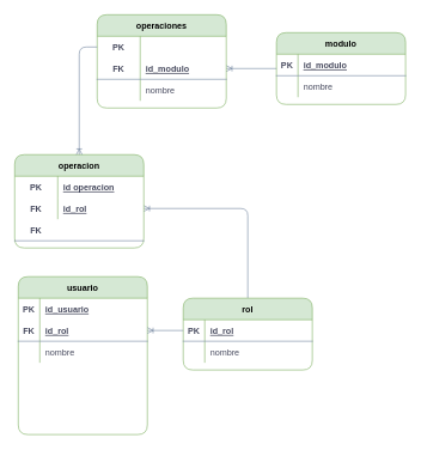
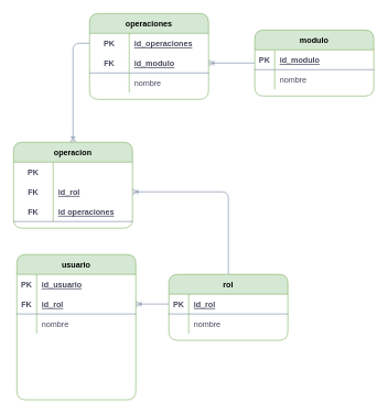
  <mxCell id="0" />
  <mxCell id="1" parent="0" />
  <mxCell id="2" value="usuario" style="shape=table;startSize=30;container=1;collapsible=1;childLayout=tableLayout;fixedRows=1;rowLines=0;fontStyle=1;align=center;resizeLast=1;rounded=1;fillColor=#d5e8d4;strokeColor=#82b366;" vertex="1" parent="1"><mxGeometry x="25" y="385" width="180" height="220" as="geometry" /></mxCell>
  <mxCell id="3" value="" style="shape=partialRectangle;collapsible=0;dropTarget=0;pointerEvents=0;fillColor=none;top=0;left=0;bottom=0;right=0;points=[[0,0.5],[1,0.5]];portConstraint=eastwest;rounded=1;strokeColor=#788AA3;fontColor=#46495D;" vertex="1" parent="2"><mxGeometry y="30" width="180" height="30" as="geometry" /></mxCell>
  <mxCell id="4" value="PK" style="shape=partialRectangle;connectable=0;fillColor=none;top=0;left=0;bottom=0;right=0;fontStyle=1;overflow=hidden;rounded=1;strokeColor=#788AA3;fontColor=#46495D;" vertex="1" parent="3"><mxGeometry width="30" height="30" as="geometry" /></mxCell>
  <mxCell id="5" value="id_usuario" style="shape=partialRectangle;connectable=0;fillColor=none;top=0;left=0;bottom=0;right=0;align=left;spacingLeft=6;fontStyle=5;overflow=hidden;rounded=1;strokeColor=#788AA3;fontColor=#46495D;" vertex="1" parent="3"><mxGeometry x="30" width="150" height="30" as="geometry" /></mxCell>
  <mxCell id="6" value="" style="shape=partialRectangle;collapsible=0;dropTarget=0;pointerEvents=0;fillColor=none;top=0;left=0;bottom=1;right=0;points=[[0,0.5],[1,0.5]];portConstraint=eastwest;rounded=1;strokeColor=#788AA3;fontColor=#46495D;" vertex="1" parent="2"><mxGeometry y="60" width="180" height="30" as="geometry" /></mxCell>
  <mxCell id="7" value="FK" style="shape=partialRectangle;connectable=0;fillColor=none;top=0;left=0;bottom=0;right=0;editable=1;overflow=hidden;fontStyle=1;rounded=1;strokeColor=#788AA3;fontColor=#46495D;" vertex="1" parent="6"><mxGeometry width="30" height="30" as="geometry" /></mxCell>
  <mxCell id="8" value="id_rol" style="shape=partialRectangle;connectable=0;fillColor=none;top=0;left=0;bottom=0;right=0;align=left;spacingLeft=6;overflow=hidden;fontStyle=5;rounded=1;strokeColor=#788AA3;fontColor=#46495D;" vertex="1" parent="6"><mxGeometry x="30" width="150" height="30" as="geometry" /></mxCell>
  <mxCell id="9" value="" style="shape=partialRectangle;collapsible=0;dropTarget=0;pointerEvents=0;fillColor=none;top=0;left=0;bottom=0;right=0;points=[[0,0.5],[1,0.5]];portConstraint=eastwest;rounded=1;strokeColor=#788AA3;fontColor=#46495D;" vertex="1" parent="2"><mxGeometry y="90" width="180" height="30" as="geometry" /></mxCell>
  <mxCell id="10" value="" style="shape=partialRectangle;connectable=0;fillColor=none;top=0;left=0;bottom=0;right=0;editable=1;overflow=hidden;rounded=1;strokeColor=#788AA3;fontColor=#46495D;" vertex="1" parent="9"><mxGeometry width="30" height="30" as="geometry" /></mxCell>
  <mxCell id="11" value="nombre" style="shape=partialRectangle;connectable=0;fillColor=none;top=0;left=0;bottom=0;right=0;align=left;spacingLeft=6;overflow=hidden;rounded=1;strokeColor=#788AA3;fontColor=#46495D;" vertex="1" parent="9"><mxGeometry x="30" width="150" height="30" as="geometry" /></mxCell>
  <mxCell id="12" value="" style="shape=partialRectangle;collapsible=0;dropTarget=0;pointerEvents=0;fillColor=none;top=0;left=0;bottom=0;right=0;points=[[0,0.5],[1,0.5]];portConstraint=eastwest;rounded=1;strokeColor=#788AA3;fontColor=#46495D;" vertex="1" parent="2"><mxGeometry y="120" width="180" height="30" as="geometry" /></mxCell>
  <mxCell id="13" value="" style="shape=partialRectangle;connectable=0;fillColor=none;top=0;left=0;bottom=0;right=0;editable=1;overflow=hidden;rounded=1;strokeColor=#788AA3;fontColor=#46495D;" vertex="1" parent="12"><mxGeometry width="30" height="30" as="geometry" /></mxCell>
  <mxCell id="14" value="" style="shape=partialRectangle;collapsible=0;dropTarget=0;pointerEvents=0;fillColor=none;top=0;left=0;bottom=0;right=0;points=[[0,0.5],[1,0.5]];portConstraint=eastwest;rounded=1;strokeColor=#788AA3;fontColor=#46495D;" vertex="1" parent="2"><mxGeometry y="150" width="180" height="30" as="geometry" /></mxCell>
  <mxCell id="15" value="" style="shape=partialRectangle;connectable=0;fillColor=none;top=0;left=0;bottom=0;right=0;editable=1;overflow=hidden;rounded=1;strokeColor=#788AA3;fontColor=#46495D;" vertex="1" parent="14"><mxGeometry width="30" height="30" as="geometry" /></mxCell>
  <mxCell id="16" value="" style="shape=partialRectangle;collapsible=0;dropTarget=0;pointerEvents=0;fillColor=none;top=0;left=0;bottom=0;right=0;points=[[0,0.5],[1,0.5]];portConstraint=eastwest;rounded=1;strokeColor=#788AA3;fontColor=#46495D;" vertex="1" parent="2"><mxGeometry y="180" width="180" height="30" as="geometry" /></mxCell>
  <mxCell id="17" value="" style="shape=partialRectangle;connectable=0;fillColor=none;top=0;left=0;bottom=0;right=0;editable=1;overflow=hidden;rounded=1;strokeColor=#788AA3;fontColor=#46495D;" vertex="1" parent="16"><mxGeometry width="30" height="30" as="geometry" /></mxCell>
  <mxCell id="18" style="edgeStyle=orthogonalEdgeStyle;curved=0;rounded=1;sketch=0;orthogonalLoop=1;jettySize=auto;html=1;entryX=1;entryY=0.5;entryDx=0;entryDy=0;strokeColor=#788AA3;fillColor=#B2C9AB;fontColor=#46495D;endArrow=ERoneToMany;endFill=0;" edge="1" parent="1" source="19" target="49"><mxGeometry relative="1" as="geometry" /></mxCell>
  <mxCell id="19" value="rol" style="shape=table;startSize=30;container=1;collapsible=1;childLayout=tableLayout;fixedRows=1;rowLines=0;fontStyle=1;align=center;resizeLast=1;rounded=1;fillColor=#d5e8d4;strokeColor=#82b366;" vertex="1" parent="1"><mxGeometry x="255" y="415" width="180" height="100" as="geometry" /></mxCell>
  <mxCell id="20" value="" style="shape=partialRectangle;collapsible=0;dropTarget=0;pointerEvents=0;fillColor=none;top=0;left=0;bottom=1;right=0;points=[[0,0.5],[1,0.5]];portConstraint=eastwest;rounded=1;strokeColor=#788AA3;fontColor=#46495D;" vertex="1" parent="19"><mxGeometry y="30" width="180" height="30" as="geometry" /></mxCell>
  <mxCell id="21" value="PK" style="shape=partialRectangle;connectable=0;fillColor=none;top=0;left=0;bottom=0;right=0;fontStyle=1;overflow=hidden;rounded=1;strokeColor=#788AA3;fontColor=#46495D;" vertex="1" parent="20"><mxGeometry width="30" height="30" as="geometry" /></mxCell>
  <mxCell id="22" value="id_rol" style="shape=partialRectangle;connectable=0;fillColor=none;top=0;left=0;bottom=0;right=0;align=left;spacingLeft=6;fontStyle=5;overflow=hidden;rounded=1;strokeColor=#788AA3;fontColor=#46495D;" vertex="1" parent="20"><mxGeometry x="30" width="150" height="30" as="geometry" /></mxCell>
  <mxCell id="23" value="" style="shape=partialRectangle;collapsible=0;dropTarget=0;pointerEvents=0;fillColor=none;top=0;left=0;bottom=0;right=0;points=[[0,0.5],[1,0.5]];portConstraint=eastwest;rounded=1;strokeColor=#788AA3;fontColor=#46495D;" vertex="1" parent="19"><mxGeometry y="60" width="180" height="30" as="geometry" /></mxCell>
  <mxCell id="24" value="" style="shape=partialRectangle;connectable=0;fillColor=none;top=0;left=0;bottom=0;right=0;editable=1;overflow=hidden;rounded=1;strokeColor=#788AA3;fontColor=#46495D;" vertex="1" parent="23"><mxGeometry width="30" height="30" as="geometry" /></mxCell>
  <mxCell id="25" value="nombre" style="shape=partialRectangle;connectable=0;fillColor=none;top=0;left=0;bottom=0;right=0;align=left;spacingLeft=6;overflow=hidden;rounded=1;strokeColor=#788AA3;fontColor=#46495D;" vertex="1" parent="23"><mxGeometry x="30" width="150" height="30" as="geometry" /></mxCell>
  <mxCell id="26" style="edgeStyle=orthogonalEdgeStyle;orthogonalLoop=1;jettySize=auto;html=1;exitX=0;exitY=0.5;exitDx=0;exitDy=0;entryX=1;entryY=0.5;entryDx=0;entryDy=0;endArrow=ERoneToMany;endFill=0;strokeColor=#788AA3;fontColor=#46495D;" edge="1" parent="1" source="20" target="6"><mxGeometry relative="1" as="geometry" /></mxCell>
  <mxCell id="27" style="edgeStyle=orthogonalEdgeStyle;orthogonalLoop=1;jettySize=auto;html=1;entryX=1;entryY=0.5;entryDx=0;entryDy=0;endArrow=ERoneToMany;endFill=0;fontColor=#46495D;strokeColor=#788AA3;" edge="1" parent="1" source="28" target="39"><mxGeometry relative="1" as="geometry" /></mxCell>
  <mxCell id="28" value="modulo" style="shape=table;startSize=30;container=1;collapsible=1;childLayout=tableLayout;fixedRows=1;rowLines=0;fontStyle=1;align=center;resizeLast=1;rounded=1;fillColor=#d5e8d4;strokeColor=#82b366;" vertex="1" parent="1"><mxGeometry x="385" y="45" width="180" height="100" as="geometry" /></mxCell>
  <mxCell id="29" value="" style="shape=partialRectangle;collapsible=0;dropTarget=0;pointerEvents=0;fillColor=none;top=0;left=0;bottom=1;right=0;points=[[0,0.5],[1,0.5]];portConstraint=eastwest;rounded=1;strokeColor=#788AA3;fontColor=#46495D;" vertex="1" parent="28"><mxGeometry y="30" width="180" height="30" as="geometry" /></mxCell>
  <mxCell id="30" value="PK" style="shape=partialRectangle;connectable=0;fillColor=none;top=0;left=0;bottom=0;right=0;fontStyle=1;overflow=hidden;rounded=1;strokeColor=#788AA3;fontColor=#46495D;" vertex="1" parent="29"><mxGeometry width="30" height="30" as="geometry" /></mxCell>
  <mxCell id="31" value="id_modulo" style="shape=partialRectangle;connectable=0;fillColor=none;top=0;left=0;bottom=0;right=0;align=left;spacingLeft=6;fontStyle=5;overflow=hidden;rounded=1;strokeColor=#788AA3;fontColor=#46495D;" vertex="1" parent="29"><mxGeometry x="30" width="150" height="30" as="geometry" /></mxCell>
  <mxCell id="32" value="" style="shape=partialRectangle;collapsible=0;dropTarget=0;pointerEvents=0;fillColor=none;top=0;left=0;bottom=0;right=0;points=[[0,0.5],[1,0.5]];portConstraint=eastwest;rounded=1;strokeColor=#788AA3;fontColor=#46495D;" vertex="1" parent="28"><mxGeometry y="60" width="180" height="30" as="geometry" /></mxCell>
  <mxCell id="33" value="" style="shape=partialRectangle;connectable=0;fillColor=none;top=0;left=0;bottom=0;right=0;editable=1;overflow=hidden;fontStyle=1;rounded=1;strokeColor=#788AA3;fontColor=#46495D;" vertex="1" parent="32"><mxGeometry width="30" height="30" as="geometry" /></mxCell>
  <mxCell id="34" value="nombre" style="shape=partialRectangle;connectable=0;fillColor=none;top=0;left=0;bottom=0;right=0;align=left;spacingLeft=6;overflow=hidden;rounded=1;strokeColor=#788AA3;fontColor=#46495D;" vertex="1" parent="32"><mxGeometry x="30" width="150" height="30" as="geometry" /></mxCell>
  <mxCell id="35" value="operaciones" style="shape=table;startSize=30;container=1;collapsible=1;childLayout=tableLayout;fixedRows=1;rowLines=0;fontStyle=1;align=center;resizeLast=1;strokeColor=#82b366;fillColor=#d5e8d4;rounded=1;" vertex="1" parent="1"><mxGeometry x="135" y="20" width="180" height="130" as="geometry" /></mxCell>
  <mxCell id="36" value="" style="shape=partialRectangle;collapsible=0;dropTarget=0;pointerEvents=0;fillColor=none;top=0;left=0;bottom=0;right=0;points=[[0,0.5],[1,0.5]];portConstraint=eastwest;rounded=1;strokeColor=#788AA3;fontColor=#46495D;" vertex="1" parent="35"><mxGeometry y="30" width="180" height="30" as="geometry" /></mxCell>
  <mxCell id="37" value="PK" style="shape=partialRectangle;connectable=0;fillColor=none;top=0;left=0;bottom=0;right=0;fontStyle=1;overflow=hidden;rounded=1;strokeColor=#788AA3;fontColor=#46495D;" vertex="1" parent="36"><mxGeometry width="60" height="30" as="geometry" /></mxCell>
+ <mxCell id="38" value="id_operaciones" style="shape=partialRectangle;connectable=0;fillColor=none;top=0;left=0;bottom=0;right=0;align=left;spacingLeft=6;fontStyle=5;overflow=hidden;rounded=1;strokeColor=#788AA3;fontColor=#46495D;" vertex="1" parent="36"><mxGeometry x="60" width="120" height="30" as="geometry" /></mxCell>
  <mxCell id="39" value="" style="shape=partialRectangle;collapsible=0;dropTarget=0;pointerEvents=0;fillColor=none;top=0;left=0;bottom=1;right=0;points=[[0,0.5],[1,0.5]];portConstraint=eastwest;rounded=1;strokeColor=#788AA3;fontColor=#46495D;" vertex="1" parent="35"><mxGeometry y="60" width="180" height="30" as="geometry" /></mxCell>
  <mxCell id="40" value="FK" style="shape=partialRectangle;connectable=0;fillColor=none;top=0;left=0;bottom=0;right=0;fontStyle=1;overflow=hidden;rounded=1;strokeColor=#788AA3;fontColor=#46495D;" vertex="1" parent="39"><mxGeometry width="60" height="30" as="geometry" /></mxCell>
  <mxCell id="41" value="id_modulo" style="shape=partialRectangle;connectable=0;fillColor=none;top=0;left=0;bottom=0;right=0;align=left;spacingLeft=6;fontStyle=5;overflow=hidden;rounded=1;strokeColor=#788AA3;fontColor=#46495D;" vertex="1" parent="39"><mxGeometry x="60" width="120" height="30" as="geometry" /></mxCell>
  <mxCell id="42" value="" style="shape=partialRectangle;collapsible=0;dropTarget=0;pointerEvents=0;fillColor=none;top=0;left=0;bottom=0;right=0;points=[[0,0.5],[1,0.5]];portConstraint=eastwest;rounded=1;strokeColor=#788AA3;fontColor=#46495D;" vertex="1" parent="35"><mxGeometry y="90" width="180" height="30" as="geometry" /></mxCell>
  <mxCell id="43" value="" style="shape=partialRectangle;connectable=0;fillColor=none;top=0;left=0;bottom=0;right=0;editable=1;overflow=hidden;rounded=1;strokeColor=#788AA3;fontColor=#46495D;" vertex="1" parent="42"><mxGeometry width="60" height="30" as="geometry" /></mxCell>
  <mxCell id="44" value="nombre" style="shape=partialRectangle;connectable=0;fillColor=none;top=0;left=0;bottom=0;right=0;align=left;spacingLeft=6;overflow=hidden;rounded=1;strokeColor=#788AA3;fontColor=#46495D;" vertex="1" parent="42"><mxGeometry x="60" width="120" height="30" as="geometry" /></mxCell>
  <mxCell id="45" value="operacion" style="shape=table;startSize=30;container=1;collapsible=1;childLayout=tableLayout;fixedRows=1;rowLines=0;fontStyle=1;align=center;resizeLast=1;strokeColor=#82b366;fillColor=#d5e8d4;rounded=1;" vertex="1" parent="1"><mxGeometry x="20" y="215" width="180" height="130" as="geometry" /></mxCell>
  <mxCell id="46" value="" style="shape=partialRectangle;collapsible=0;dropTarget=0;pointerEvents=0;fillColor=none;top=0;left=0;bottom=0;right=0;points=[[0,0.5],[1,0.5]];portConstraint=eastwest;rounded=1;strokeColor=#788AA3;fontColor=#46495D;" vertex="1" parent="45"><mxGeometry y="30" width="180" height="30" as="geometry" /></mxCell>
  <mxCell id="47" value="PK" style="shape=partialRectangle;connectable=0;fillColor=none;top=0;left=0;bottom=0;right=0;fontStyle=1;overflow=hidden;rounded=1;strokeColor=#788AA3;fontColor=#46495D;" vertex="1" parent="46"><mxGeometry width="60" height="30" as="geometry" /></mxCell>
- <mxCell id="48" value="id operacion" style="shape=partialRectangle;connectable=0;fillColor=none;top=0;left=0;bottom=0;right=0;align=left;spacingLeft=6;fontStyle=5;overflow=hidden;rounded=1;strokeColor=#788AA3;fontColor=#46495D;" vertex="1" parent="46"><mxGeometry x="60" width="120" height="30" as="geometry" /></mxCell>
  <mxCell id="49" value="" style="shape=partialRectangle;collapsible=0;dropTarget=0;pointerEvents=0;fillColor=none;top=0;left=0;bottom=0;right=0;points=[[0,0.5],[1,0.5]];portConstraint=eastwest;rounded=1;strokeColor=#788AA3;fontColor=#46495D;" vertex="1" parent="45"><mxGeometry y="60" width="180" height="30" as="geometry" /></mxCell>
  <mxCell id="50" value="FK" style="shape=partialRectangle;connectable=0;fillColor=none;top=0;left=0;bottom=0;right=0;fontStyle=1;overflow=hidden;rounded=1;strokeColor=#788AA3;fontColor=#46495D;" vertex="1" parent="49"><mxGeometry width="60" height="30" as="geometry" /></mxCell>
  <mxCell id="51" value="id_rol" style="shape=partialRectangle;connectable=0;fillColor=none;top=0;left=0;bottom=0;right=0;align=left;spacingLeft=6;fontStyle=5;overflow=hidden;rounded=1;strokeColor=#788AA3;fontColor=#46495D;" vertex="1" parent="49"><mxGeometry x="60" width="120" height="30" as="geometry" /></mxCell>
  <mxCell id="52" value="" style="shape=partialRectangle;collapsible=0;dropTarget=0;pointerEvents=0;fillColor=none;top=0;left=0;bottom=1;right=0;points=[[0,0.5],[1,0.5]];portConstraint=eastwest;rounded=1;strokeColor=#788AA3;fontColor=#46495D;" vertex="1" parent="45"><mxGeometry y="90" width="180" height="30" as="geometry" /></mxCell>
  <mxCell id="53" value="FK" style="shape=partialRectangle;connectable=0;fillColor=none;top=0;left=0;bottom=0;right=0;editable=1;overflow=hidden;rounded=1;strokeColor=#788AA3;fontColor=#46495D;fontStyle=1" vertex="1" parent="52"><mxGeometry width="60" height="30" as="geometry" /></mxCell>
+ <mxCell id="54" value="id operaciones" style="shape=partialRectangle;connectable=0;fillColor=none;top=0;left=0;bottom=0;right=0;align=left;spacingLeft=6;overflow=hidden;rounded=1;strokeColor=#788AA3;fontColor=#46495D;fontStyle=5" vertex="1" parent="52"><mxGeometry x="60" width="120" height="30" as="geometry" /></mxCell>
  <mxCell id="55" style="edgeStyle=orthogonalEdgeStyle;curved=0;rounded=1;sketch=0;orthogonalLoop=1;jettySize=auto;html=1;entryX=0.5;entryY=0;entryDx=0;entryDy=0;endArrow=ERoneToMany;endFill=0;strokeColor=#788AA3;fillColor=#B2C9AB;fontColor=#46495D;" edge="1" parent="1" source="36" target="45"><mxGeometry relative="1" as="geometry" /></mxCell>
